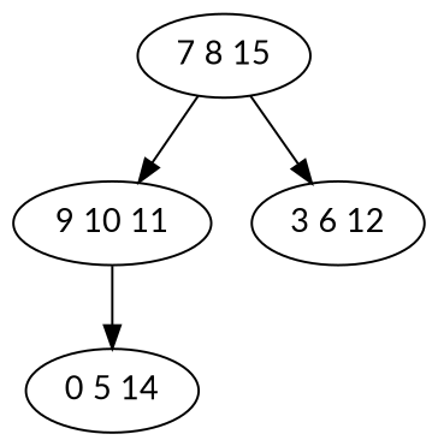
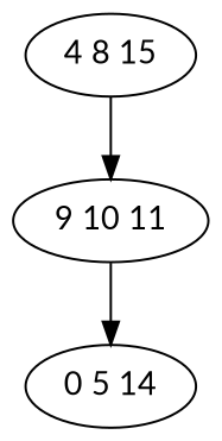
  digraph {
    fontname=Lato
    node [fontname=Lato]
    edge [fontname=Lato]
-   n1 [label="7 8 15"]
+   n1 [label="4 8 15"]
    n2 [label="9 10 11"]
-   n3 [label="3 6 12"]
    n4 [label="0 5 14"]
    n1 -> n2
-   n1 -> n3
    n2 -> n4
  }
